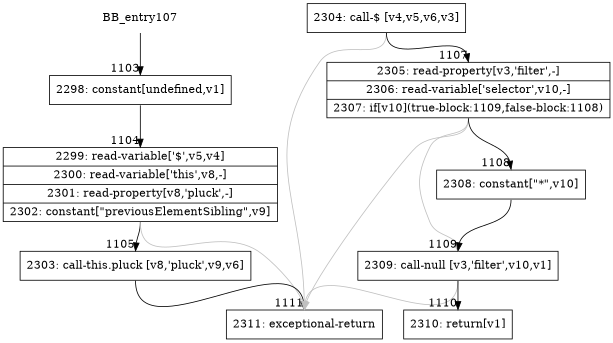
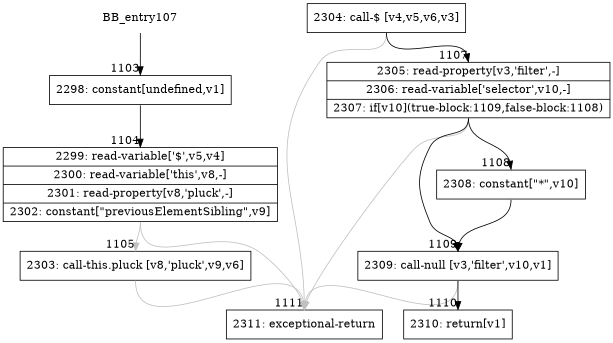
  digraph {
    rankdir=TD
    node [shape=record]
    edge [headport=n tailport=s]
    BB_entry107 [shape=none]
    n2 [label="{2298: constant[undefined,v1]}"]
    n3 [label="{2299: read-variable['$',v5,v4]|2300: read-variable['this',v8,-]|2301: read-property[v8,'pluck',-]|2302: constant[\"previousElementSibling\",v9]}"]
    n4 [label="{2303: call-this.pluck [v8,'pluck',v9,v6]}"]
    n5 [label="{2311: exceptional-return}"]
    n6 [label="{2304: call-$ [v4,v5,v6,v3]}"]
    n7 [label="{2305: read-property[v3,'filter',-]|2306: read-variable['selector',v10,-]|2307: if[v10](true-block:1109,false-block:1108)}"]
    n8 [label="{2309: call-null [v3,'filter',v10,v1]}"]
    n9 [label="{2308: constant[\"*\",v10]}"]
    n10 [label="{2310: return[v1]}"]
    BB_entry107 -> n2 [headlabel="    1103"]
    n2 -> n3 [headlabel="      1104"]
-   n3 -> n4 [headlabel="      1105"]
+   n3 -> n4 [headlabel="      1105" color=gray]
    n3 -> n5 [color=gray headlabel="      1111"]
-   n4 -> n5 [color=black]
+   n4 -> n5 [color=gray]
    n6 -> n5 [color=gray]
    n6 -> n7 [headlabel="      1107"]
    n7 -> n5 [color=gray]
-   n7 -> n8 [headlabel="      1109" color=gray]
+   n7 -> n8 [headlabel="      1109"]
    n7 -> n9 [headlabel="      1108"]
    n8 -> n5 [color=gray]
    n8 -> n10 [headlabel="      1110"]
    n9 -> n8
  }
